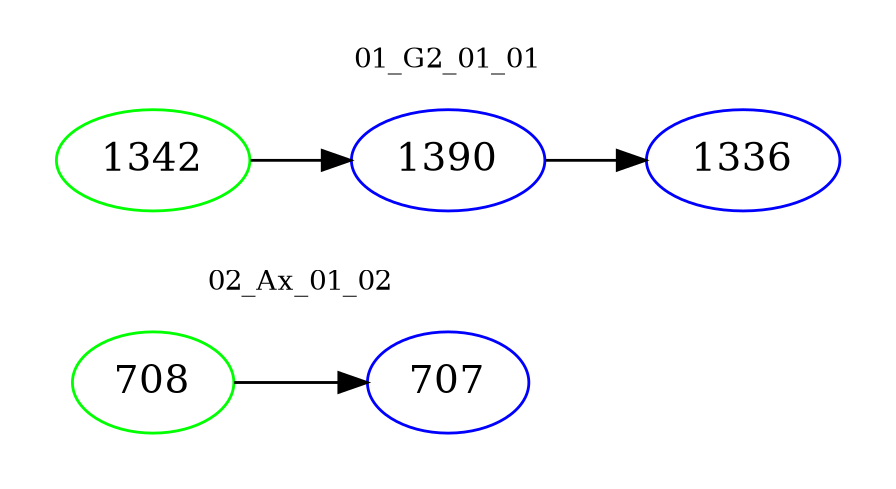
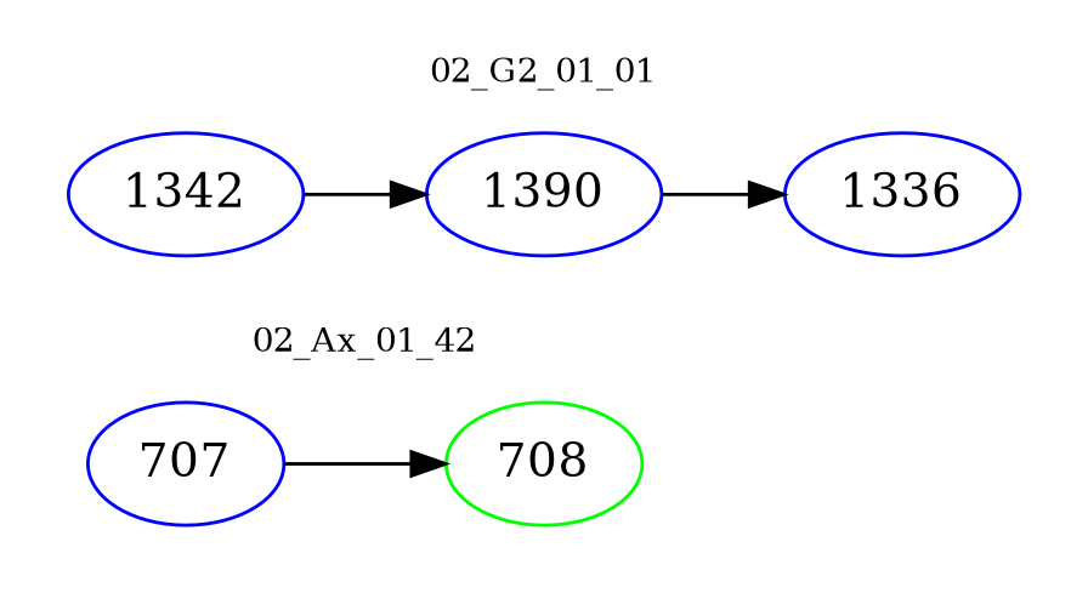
  digraph {
    rankdir=LR
    node [color=blue]
    edge [color=black]
    n1 [color=green label=708]
    n2 [label=707]
-   n3 [color=green label=1342]
+   n3 [label=1342]
    n4 [label=1390]
    n5 [label=1336]
    subgraph cluster_1 {
      color=white
      fontsize=10
-     label="02_Ax_01_02"
+     label="02_Ax_01_42"
      n1
      n2
    }
    subgraph cluster_2 {
      color=white
      fontsize=10
-     label="01_G2_01_01"
+     label="02_G2_01_01"
      n3
      n4
      n5
    }
-   n1 -> n2
+   n2 -> n1
    n3 -> n4
    n4 -> n5
  }
